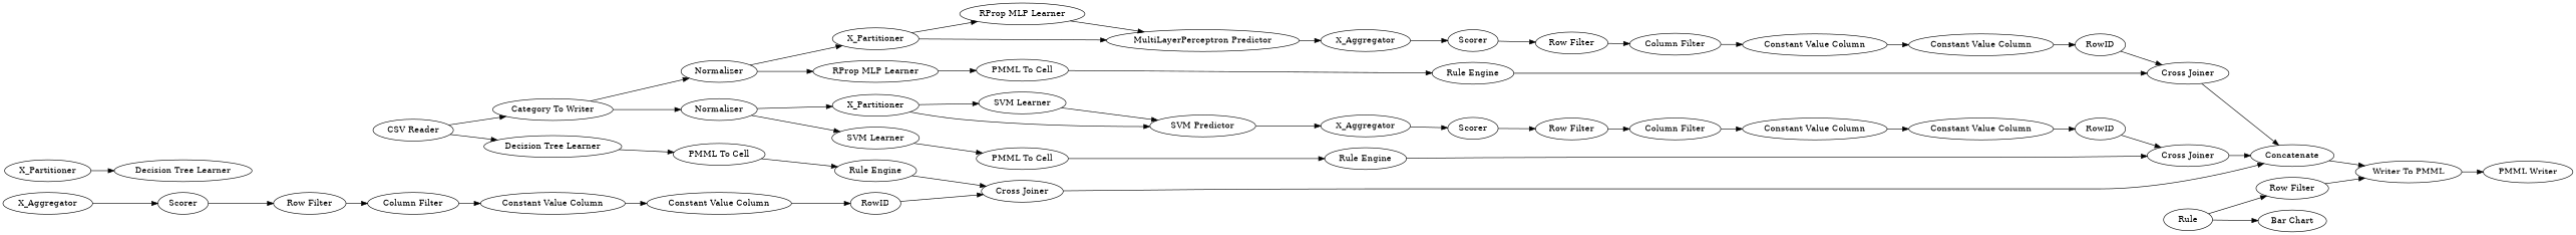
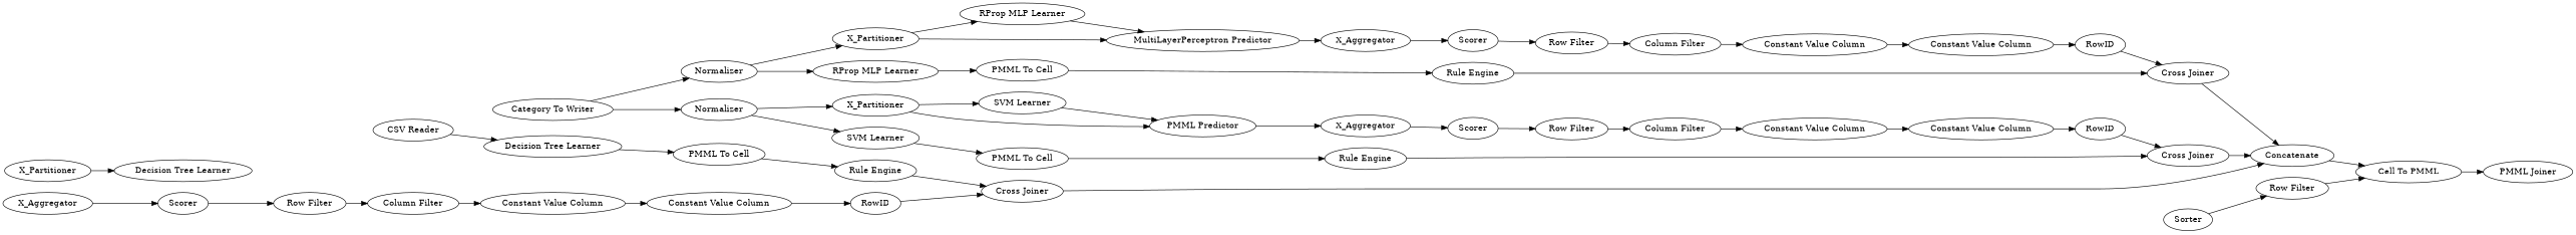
  digraph {
    fontname="DejaVu Serif"
    rankdir=LR
    node [fontname="DejaVu Serif"]
    edge [fontname="DejaVu Serif"]
    n1 [label="CSV Reader"]
    n2 [label="Category To Writer"]
    n3 [label="Decision Tree Learner"]
    n4 [label=Normalizer]
    n5 [label=Normalizer]
    n6 [label="PMML To Cell"]
    n7 [label=X_Partitioner]
    n8 [label="RProp MLP Learner"]
    n9 [label=X_Partitioner]
    n10 [label="SVM Learner"]
    n11 [label=Concatenate]
-   n12 [label="Writer To PMML"]
-   n13 [label=Rule]
+   n12 [label="Cell To PMML"]
+   n13 [label=Sorter]
    n14 [label="Row Filter"]
-   n15 [label="Bar Chart"]
-   n16 [label="PMML Writer"]
+   n16 [label="PMML Joiner"]
    n17 [label="RProp MLP Learner"]
    n18 [label="MultiLayerPerceptron Predictor"]
    n19 [label="PMML To Cell"]
    n20 [label=X_Aggregator]
    n21 [label=Scorer]
    n22 [label="Row Filter"]
    n23 [label="Column Filter"]
    n24 [label="Constant Value Column"]
    n25 [label="Constant Value Column"]
    n26 [label=RowID]
    n27 [label="Cross Joiner"]
    n28 [label="Rule Engine"]
    n29 [label="SVM Learner"]
-   n30 [label="SVM Predictor"]
+   n30 [label="PMML Predictor"]
    n31 [label="PMML To Cell"]
    n32 [label=X_Aggregator]
    n33 [label=Scorer]
    n34 [label="Row Filter"]
    n35 [label="Column Filter"]
    n36 [label="Constant Value Column"]
    n37 [label="Constant Value Column"]
    n38 [label=RowID]
    n39 [label="Cross Joiner"]
    n40 [label="Rule Engine"]
    n41 [label=X_Partitioner]
    n42 [label="Decision Tree Learner"]
    n43 [label=X_Aggregator]
    n44 [label=Scorer]
    n45 [label="Row Filter"]
    n46 [label="Column Filter"]
    n47 [label="Constant Value Column"]
    n48 [label="Constant Value Column"]
    n49 [label=RowID]
    n50 [label="Cross Joiner"]
    n51 [label="Rule Engine"]
-   n1 -> n2
    n1 -> n3
    n2 -> n4
    n2 -> n5
    n3 -> n6
    n4 -> n7
    n4 -> n8
    n5 -> n9
    n5 -> n10
    n6 -> n51
    n7 -> n17
    n7 -> n18
    n8 -> n19
    n9 -> n29
    n9 -> n30
    n10 -> n31
    n11 -> n12
    n12 -> n16
    n13 -> n14
-   n13 -> n15
    n14 -> n12
    n17 -> n18
    n18 -> n20
    n19 -> n28
    n20 -> n21
    n21 -> n22
    n22 -> n23
    n23 -> n24
    n24 -> n25
    n25 -> n26
    n26 -> n27
    n27 -> n11
    n28 -> n27
    n29 -> n30
    n30 -> n32
    n31 -> n40
    n32 -> n33
    n33 -> n34
    n34 -> n35
    n35 -> n36
    n36 -> n37
    n37 -> n38
    n38 -> n39
    n39 -> n11
    n40 -> n39
    n41 -> n42
    n43 -> n44
    n44 -> n45
    n45 -> n46
    n46 -> n47
    n47 -> n48
    n48 -> n49
    n49 -> n50
    n50 -> n11
    n51 -> n50
  }
